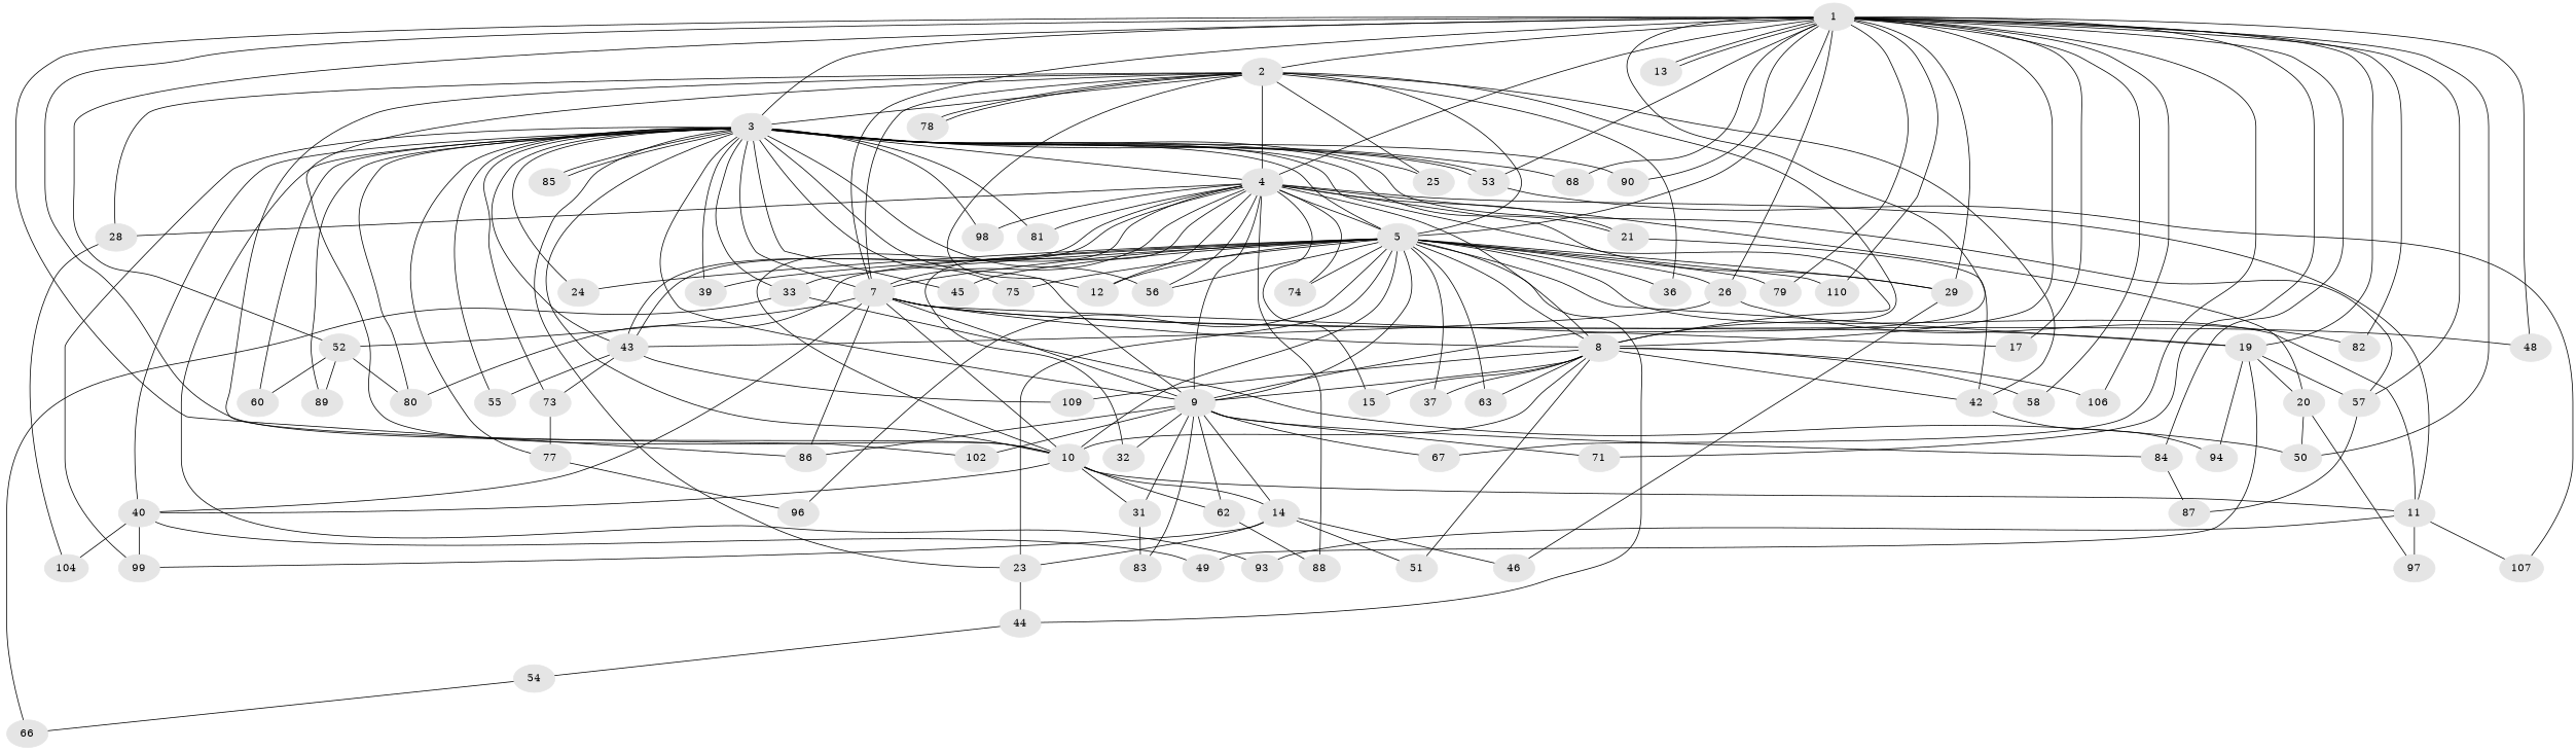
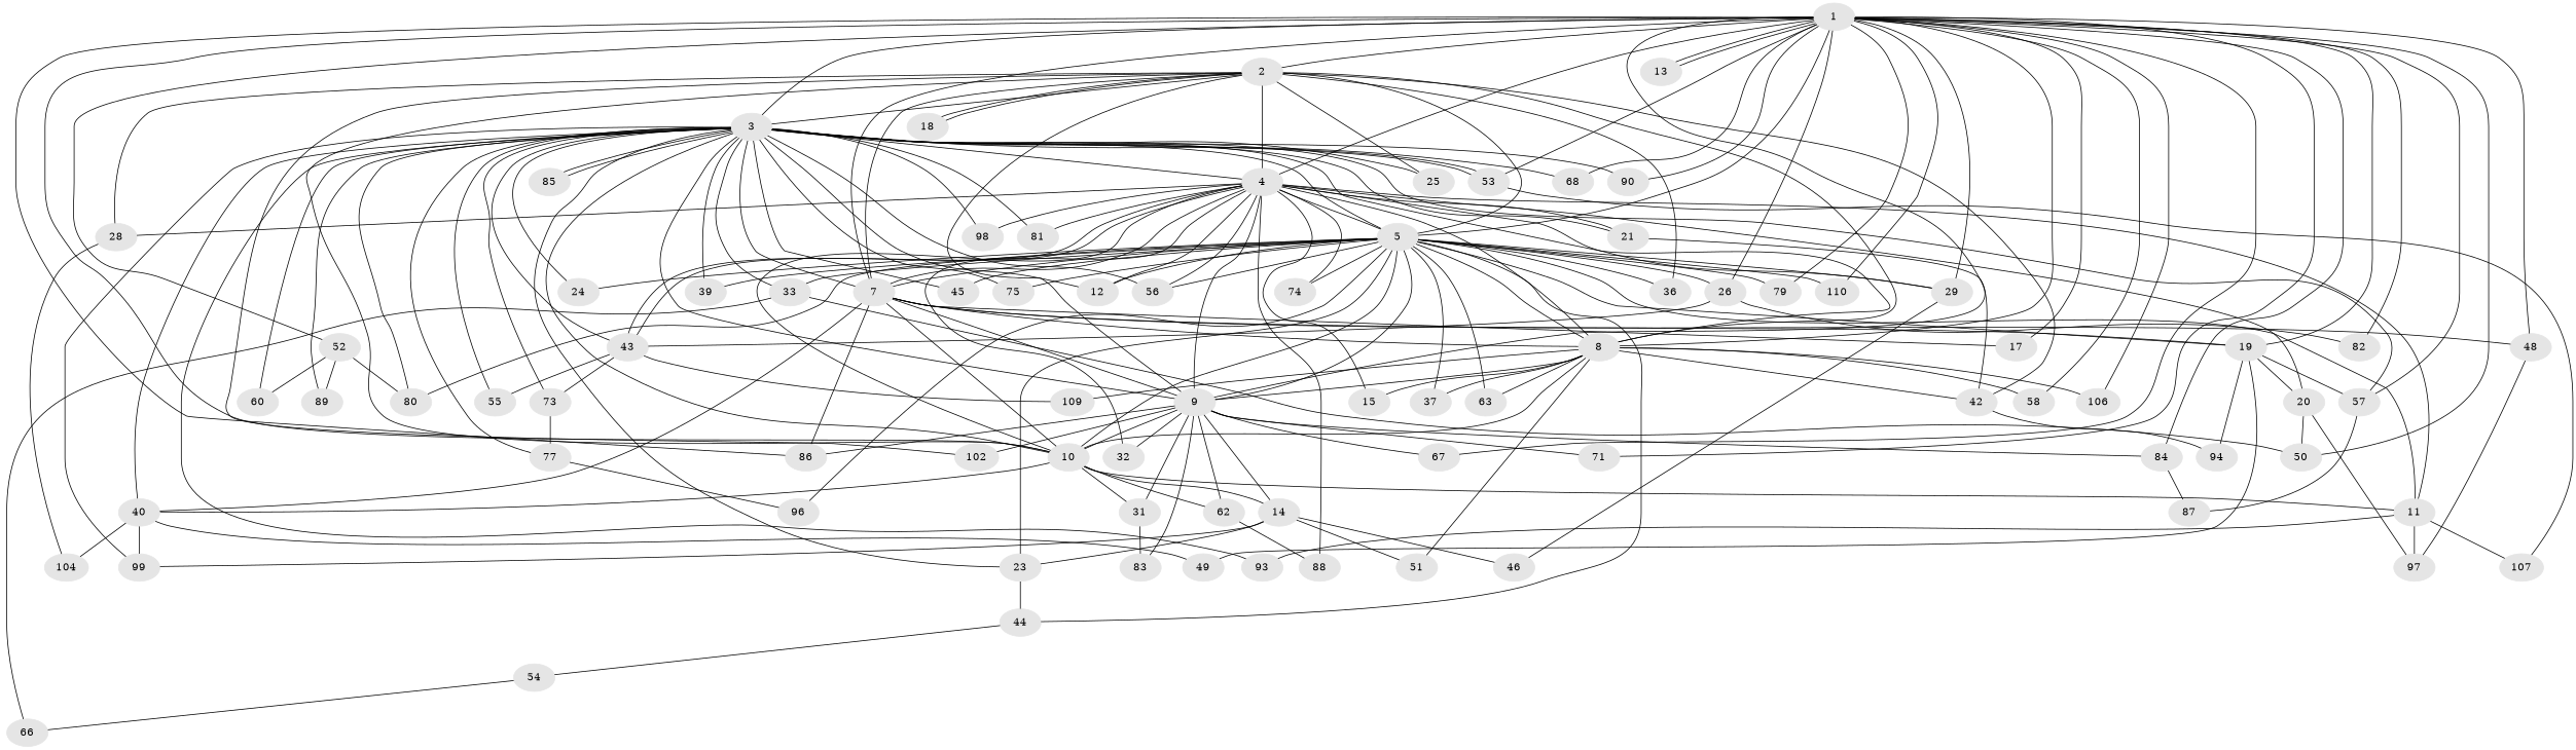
  graph {
    node [color=gray90 style=filled]
    1 [super="+22"]
    2 [super="+59"]
    3 [super="+35"]
    4 [super="+16"]
    5 [super="+6"]
    7 [super="+65"]
    8 [super="+34"]
    9 [super="+108"]
    10 [super="+27"]
    13
    17
    19
    26 [super="+64"]
    29 [super="+38"]
    48
    50 [super="+70"]
    52 [super="+92"]
    53 [super="+76"]
    57 [super="+91"]
    58
    67
    68
    71
    79
    82 [super="+95"]
    84
    86
    90
    106
    110
    25
    28
    36
    42 [super="+69"]
-   78
+   78 [label=18]
    n36 [label=102]
    12 [super="+18"]
    21
    23
    24
    n41 [label=39]
    33 [super="+72"]
    40 [super="+47"]
    43 [super="+61"]
    45
    55
    56 [super="+103"]
    60
    73 [super="+105"]
    75
    77
    80
    81
    85
    89
    93
    98
    99 [super="+102"]
    11 [super="+41"]
    15
    20
    32
    74
    88
    37
    44
    63
    96
    51
    109
    14 [super="+39"]
    31
    62
    83
    49
    94
    46
    97 [super="+100"]
    107
    87
    104
    66
    54
    1 -- 2
    1 -- 3 [weight=2]
    1 -- 4
    1 -- 5 [weight=2]
    1 -- 7
    1 -- 8
    1 -- 9 [weight=2]
    1 -- 10
    1 -- 13
    1 -- 13
    1 -- 17
    1 -- 19
    1 -- 26
    1 -- 29
    1 -- 48
    1 -- 50
    1 -- 52
    1 -- 53
    1 -- 57
    1 -- 58
    1 -- 67
    1 -- 68
    1 -- 71
    1 -- 79
    1 -- 82 [weight=2]
    1 -- 84
    1 -- 86
    1 -- 90
    1 -- 106
    1 -- 110
    2 -- 3
    2 -- 4
    2 -- 5 [weight=2]
    2 -- 7
    2 -- 8 [weight=2]
    2 -- 9
    2 -- 10
    2 -- 25
    2 -- 28
    2 -- 36
    2 -- 42
    2 -- 78
    2 -- 78
    2 -- n36
    3 -- 4
    3 -- 5 [weight=2]
    3 -- 7
    3 -- 8
    3 -- 9
    3 -- 10
    3 -- 53
    3 -- 53
    3 -- 57
    3 -- 68
    3 -- 90
    3 -- 25
    3 -- 12
    3 -- 21
    3 -- 23
    3 -- 24
    3 -- n41
    3 -- 33
    3 -- 40
    3 -- 43
    3 -- 45
    3 -- 55
    3 -- 56
    3 -- 60
    3 -- 73 [weight=2]
    3 -- 75
    3 -- 77
    3 -- 80
    3 -- 81
    3 -- 85
    3 -- 85
    3 -- 89
    3 -- 93
    3 -- 98
    3 -- 99
    4 -- 5 [weight=2]
    4 -- 7
    4 -- 8
    4 -- 9 [weight=2]
    4 -- 10
    4 -- 29
    4 -- 28
    4 -- 12
    4 -- 21
    4 -- 43
    4 -- 43
    4 -- 56
    4 -- 81
    4 -- 98
    4 -- 11
    4 -- 15
    4 -- 20
    4 -- 32
    4 -- 74
    4 -- 88
    5 -- 7 [weight=2]
    5 -- 8 [weight=2]
    5 -- 9 [weight=2]
    5 -- 10 [weight=2]
    5 -- 19
    5 -- 26
    5 -- 29
    5 -- 79
    5 -- 110
    5 -- 36
    5 -- 12
    5 -- 23
    5 -- 24
    5 -- n41
    5 -- 33 [weight=2]
    5 -- 45
    5 -- 56
    5 -- 75
    5 -- 80
    5 -- 11
    5 -- 74
    5 -- 37
    5 -- 44
    5 -- 63
    5 -- 96
    7 -- 8
    7 -- 9
    7 -- 10
    7 -- 17
    7 -- 19
    7 -- 48
-   7 -- 52
    7 -- 86
    7 -- 40
    8 -- 9
    8 -- 10
    8 -- 58
    8 -- 106
    8 -- 42
    8 -- 15
    8 -- 37
    8 -- 63
    8 -- 51
    8 -- 109
+   9 -- 10 [weight=2]
    9 -- 67
    9 -- 71
    9 -- 84
    9 -- 86
    9 -- n36
    9 -- 32
    9 -- 14
    9 -- 31
    9 -- 62
    9 -- 83
    10 -- 40
    10 -- 11
    10 -- 14
    10 -- 31
    10 -- 62
    19 -- 57
    19 -- 20
    19 -- 49
    19 -- 94
    26 -- 82
    26 -- 43
    29 -- 46
+   48 -- 97
    52 -- 60
    52 -- 80
    52 -- 89
    53 -- 107
    57 -- 87
    84 -- 87
    28 -- 104
    42 -- 94
    21 -- 42
    23 -- 44
    33 -- 50
    33 -- 66
    40 -- 99
    40 -- 49
    40 -- 104
    43 -- 55
    43 -- 73
    43 -- 109
    73 -- 77
    77 -- 96
    11 -- 93
    11 -- 97
    11 -- 107
    20 -- 50
    20 -- 97
    44 -- 54
    14 -- 23
    14 -- 99
    14 -- 51
    14 -- 46
    31 -- 83
    62 -- 88
    54 -- 66
  }
